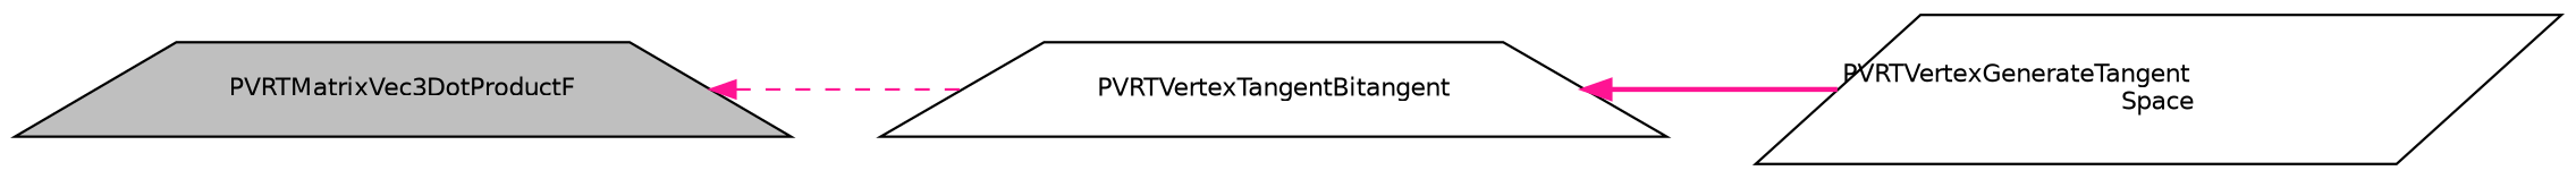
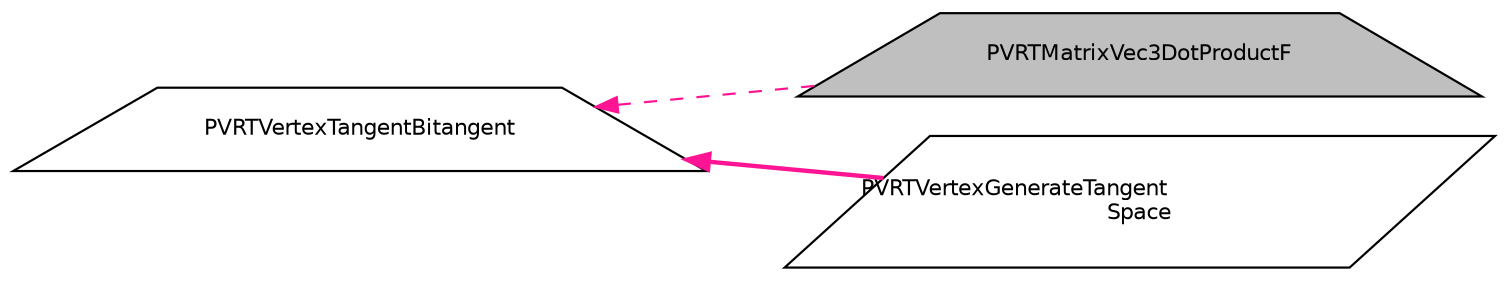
  digraph {
    rankdir=LR
    node [color=black fillcolor=white fontname=Helvetica fontsize=10 shape=trapezium style=filled]
    edge [color=deeppink dir=back fontname=Helvetica fontsize=10 labelfontname=Helvetica labelfontsize=10]
    n1 [fillcolor=grey75 fontcolor=black height=0.2 label=PVRTMatrixVec3DotProductF width=0.4]
    n2 [height=0.2 label=PVRTVertexTangentBitangent width=0.4]
    n3 [height=0.2 label="PVRTVertexGenerateTangent\lSpace" shape=parallelogram width=0.4]
-   n1 -> n2 [style=dashed]
+   n2 -> n1 [style=dashed]
    n2 -> n3 [style=bold]
  }
